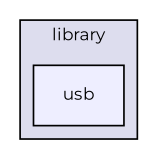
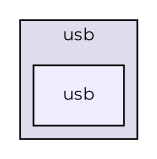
  digraph {
    compound=true
    fontname=Montserrat
    n1 [fillcolor="#eeeeff" fontname=Montserrat fontsize=10 label=usb pencolor=black shape=box style=filled]
    subgraph cluster_1 {
      bgcolor="#ddddee"
      fontsize=10
-     label=library
+     label=usb
      pencolor=black
      n1
    }
  }
